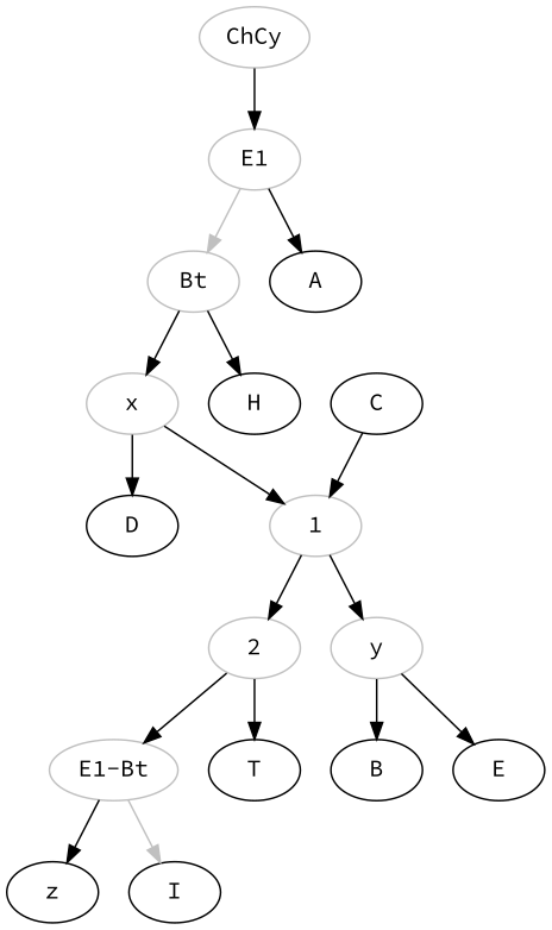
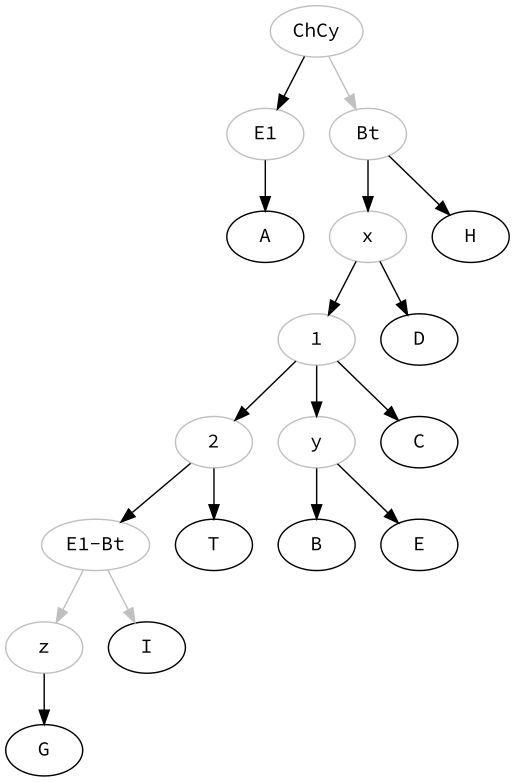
  digraph {
    fontname="Source Code Pro"
    node [fontname="Source Code Pro"]
    edge [fontname="Source Code Pro"]
    ChCy [color=grey]
    E1 [color=grey]
    Bt [color=grey]
    A
    x [color=grey]
    H
    1 [color=grey]
    D
    2 [color=grey]
    y [color=grey]
    C
    n12 [color=grey label="E1-Bt"]
    T
    B
    E
-   z [color=black]
+   z [color=grey]
    I
+   G
    ChCy -> E1
-   E1 -> Bt [color=grey]
+   ChCy -> Bt [color=grey]
    E1 -> A
    Bt -> x
    Bt -> H
    x -> 1
    x -> D
    1 -> 2
    1 -> y [color=black]
-   C -> 1
+   1 -> C
    2 -> n12
    2 -> T
    y -> B
    y -> E
-   n12 -> z
+   n12 -> z [color=grey]
    n12 -> I [color=grey]
+   z -> G
  }
